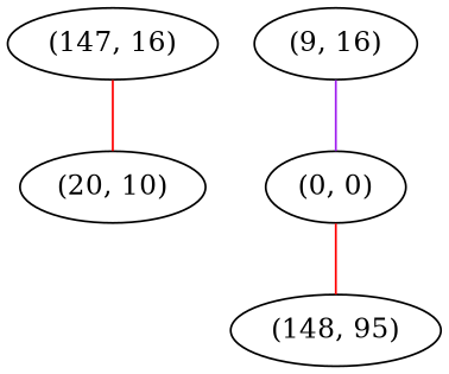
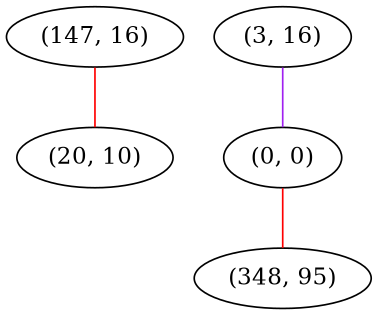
  graph {
    edge [color=red weight=1]
    "(147, 16)"
    "(20, 10)"
-   "(9, 16)"
+   "(9, 16)" [label="(3, 16)"]
    "(0, 0)"
-   "(148, 95)"
+   "(148, 95)" [label="(348, 95)"]
    "(147, 16)" -- "(20, 10)"
    "(9, 16)" -- "(0, 0)" [color=purple weight=4]
    "(0, 0)" -- "(148, 95)"
  }
